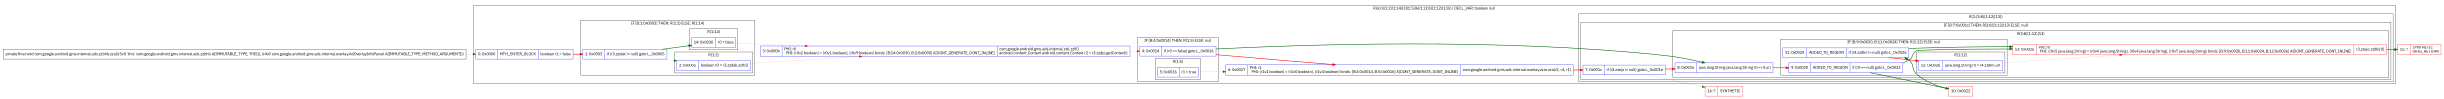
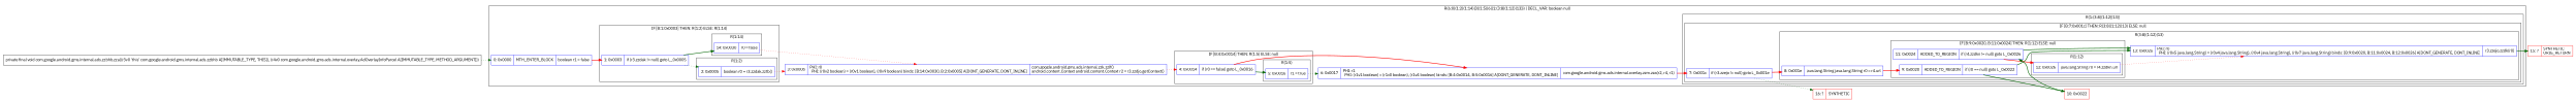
  digraph {
    fontname="IBM Plex Sans"
    rankdir=LR
    node [color=blue fontname="IBM Plex Sans" shape=record]
    edge [color=darkgreen fontname="IBM Plex Sans" style=bold]
    n1 [label="{2\:\ 0x0005|boolean r0 = r3.zzdak.zztb()\l}"]
    n2 [label="{14\:\ 0x0030|r0 = false\l}"]
    n3 [label="{1\:\ 0x0003|if (r3.zzdak != null) goto L_0x0005\l}"]
    n4 [label="{5\:\ 0x0016|r1 = true\l}"]
    n5 [label="{4\:\ 0x0014|if (r0 == false) goto L_0x0016\l}"]
    n6 [label="{12\:\ 0x0026|java.lang.String r0 = r4.zzdkn.url\l}"]
    n7 [label="{9\:\ 0x0020|ADDED_TO_REGION\l|if (r0 == null) goto L_0x0022\l}"]
    n8 [label="{11\:\ 0x0024|ADDED_TO_REGION\l|if (r4.zzdkn != null) goto L_0x0026\l}"]
    n9 [label="{8\:\ 0x001e|java.lang.String java.lang.String r0 = r4.url\l}"]
-   n10 [color=red label="{13\:\ 0x002a|PHI: r0 \l  PHI: (r0v5 java.lang.String) = (r0v4 java.lang.String), (r0v4 java.lang.String), (r0v7 java.lang.String) binds: [B:9:0x0020, B:11:0x0024, B:12:0x0026] A[DONT_GENERATE, DONT_INLINE]\l|r3.zzejo.zzdk(r0)\l}"]
+   n10 [label="{13\:\ 0x002a|PHI: r0 \l  PHI: (r0v5 java.lang.String) = (r0v4 java.lang.String), (r0v4 java.lang.String), (r0v7 java.lang.String) binds: [B:9:0x0020, B:11:0x0024, B:12:0x0026] A[DONT_GENERATE, DONT_INLINE]\l|r3.zzejo.zzdk(r0)\l}"]
    n11 [label="{7\:\ 0x001c|if (r3.zzejo != null) goto L_0x001e\l}"]
    n12 [label="{0\:\ 0x0000|MTH_ENTER_BLOCK\l|boolean r1 = false\l}"]
    n13 [label="{3\:\ 0x000b|PHI: r0 \l  PHI: (r0v2 boolean) = (r0v1 boolean), (r0v9 boolean) binds: [B:14:0x0030, B:2:0x0005] A[DONT_GENERATE, DONT_INLINE]\l|com.google.android.gms.ads.internal.zzk.zzlf()\landroid.content.Context android.content.Context r2 = r3.zzdjo.getContext()\l}"]
    n14 [label="{6\:\ 0x0017|PHI: r1 \l  PHI: (r1v1 boolean) = (r1v0 boolean), (r1v4 boolean) binds: [B:4:0x0014, B:5:0x0016] A[DONT_GENERATE, DONT_INLINE]\l|com.google.android.gms.ads.internal.overlay.zzm.zza(r2, r4, r1)\l}"]
    n15 [color=red label="{10\:\ 0x0022}"]
    n16 [color=red label="{15\:\ ?|SYNTHETIC\lORIG_RETURN\l}"]
    n17 [color=red label="{16\:\ ?|SYNTHETIC\l}"]
    n18 [label="{private final void com.google.android.gms.internal.ads.zzbhb.zza((r3v0 'this' com.google.android.gms.internal.ads.zzbhb A[IMMUTABLE_TYPE, THIS]), (r4v0 com.google.android.gms.ads.internal.overlay.AdOverlayInfoParcel A[IMMUTABLE_TYPE, METHOD_ARGUMENT])) }" color=""]
    subgraph cluster_1 {
      label="R(6:0|(1:2)(1:14)|3|(1:5)|6|(1:(3:8|(1:12)|13))) | DECL_VAR: boolean null\l"
      n12
      n13
      n14
      subgraph cluster_2 {
        label="IF [B:1:0x0003] THEN: R(1:2) ELSE: R(1:14)"
        n3
        subgraph cluster_3 {
          label="R(1:2)"
          n1
        }
        subgraph cluster_4 {
          label="R(1:14)"
          n2
        }
      }
      subgraph cluster_5 {
        label="IF [B:4:0x0014] THEN: R(1:5) ELSE: null"
        n5
        subgraph cluster_6 {
          label="R(1:5)"
          n4
        }
      }
      subgraph cluster_7 {
        label="R(1:(3:8|(1:12)|13))"
        subgraph cluster_8 {
          label="IF [B:7:0x001c] THEN: R(3:8|(1:12)|13) ELSE: null"
          n11
          subgraph cluster_9 {
            label="R(3:8|(1:12)|13)"
            n9
            n10
            subgraph cluster_10 {
              label="IF [B:9:0x0020, B:11:0x0024] THEN: R(1:12) ELSE: null"
              n7
              n8
              subgraph cluster_11 {
                label="R(1:12)"
                n6
              }
            }
          }
        }
      }
    }
    n1 -> n13 [color=red style=dotted]
    n2 -> n13 [color=red style=dotted]
    n3 -> n1 [style=dotted]
    n3 -> n2
    n4 -> n14 [style=dotted]
-   n5 -> n9
+   n5 -> n4
    n5 -> n14 [color=red]
    n6 -> n10 [color=red style=dotted]
    n7 -> n10
    n7 -> n15
    n8 -> n6 [color=red]
    n8 -> n10
    n9 -> n7 [color=red]
    n10 -> n16
    n11 -> n9 [color=red]
    n11 -> n17 [style=dotted]
    n12 -> n3 [color=red]
    n13 -> n5 [color=red style=dotted]
    n14 -> n11 [color=red]
    n15 -> n8
    n18 -> n12 [style=dotted]
  }
